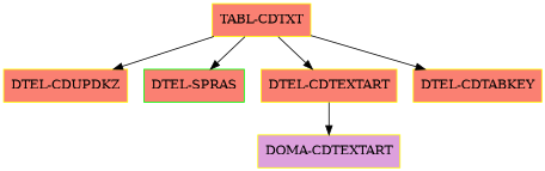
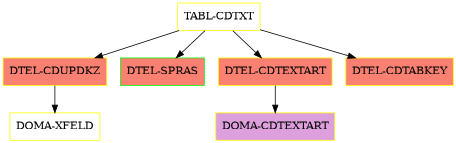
  digraph {
    node [color=yellow fillcolor=salmon shape=box style=filled]
-   "TABL-CDTXT"
+   "TABL-CDTXT" [fillcolor=white]
    "DTEL-CDUPDKZ"
    "DTEL-SPRAS" [color=green]
    "DTEL-CDTEXTART"
    "DTEL-CDTABKEY"
+   "DOMA-XFELD" [fillcolor=white]
    "DOMA-CDTEXTART" [fillcolor=plum]
    "TABL-CDTXT" -> "DTEL-CDUPDKZ"
    "TABL-CDTXT" -> "DTEL-SPRAS"
    "TABL-CDTXT" -> "DTEL-CDTEXTART"
    "TABL-CDTXT" -> "DTEL-CDTABKEY"
+   "DTEL-CDUPDKZ" -> "DOMA-XFELD"
    "DTEL-CDTEXTART" -> "DOMA-CDTEXTART"
  }
